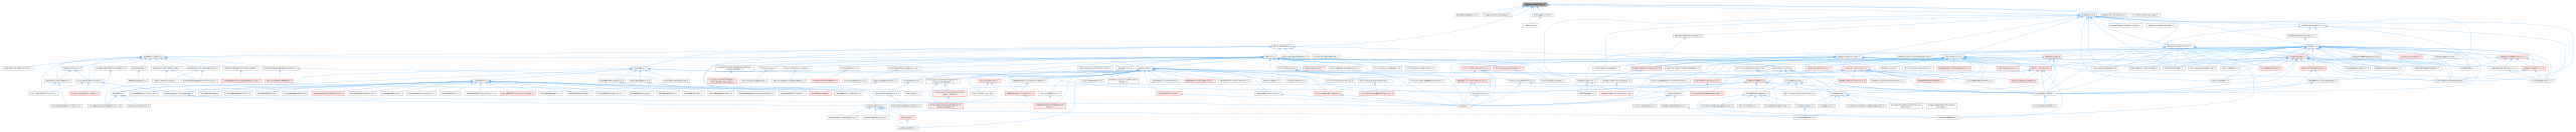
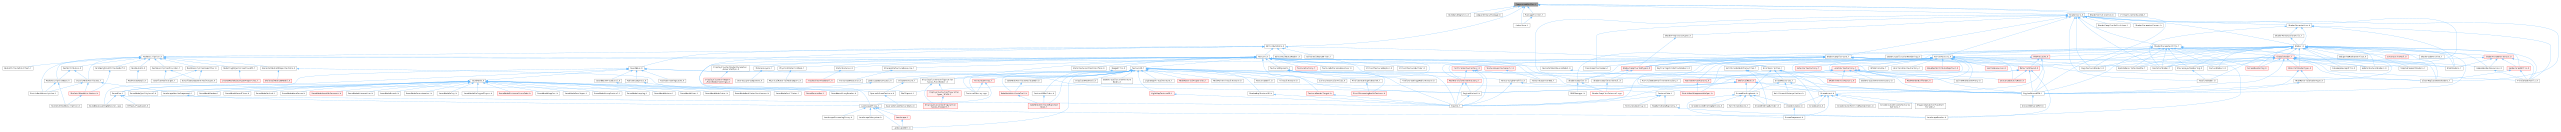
  digraph {
    fontname="Source Code Pro"
    node [color=grey40 fillcolor=white fontname="Source Code Pro" fontsize=10 shape=box style=filled]
    edge [color=steelblue1 dir=back fontname="Source Code Pro" fontsize=10 labelfontname=Helvetica labelfontsize=10 style=solid]
    n1 [color=gray40 fillcolor=grey60 fontcolor=black height=0.2 label="CompressedBuffer.h" width=0.4]
    n2 [height=0.2 label="BulkDataRegistry.h" width=0.4]
    n3 [height=0.2 label="CompactBinaryPackage.h" width=0.4]
    n4 [height=0.2 label="EditorBulkData.h" width=0.4]
    n5 [height=0.2 label="LinkerSave.h" width=0.4]
    n6 [height=0.2 label="PackageTrailer.h" width=0.4]
    n7 [height=0.2 label="ShaderCore.h" width=0.4]
    n8 [height=0.2 label="ShaderSerialization.h" width=0.4]
    n9 [height=0.2 label="VirtualizationSystem.h" width=0.4]
    n10 [height=0.2 label="EditorBulkDataReader.h" width=0.4]
    n11 [height=0.2 label="EditorBulkDataWriter.h" width=0.4]
    n12 [height=0.2 label="HairDescription.h" width=0.4]
    n13 [height=0.2 label="MeshDescription.h" width=0.4]
    n14 [height=0.2 label="SoundWave.h" width=0.4]
    n15 [height=0.2 label="SparseVolumeTexture.h" width=0.4]
    n16 [height=0.2 label="Texture.h" width=0.4]
    n17 [height=0.2 label="EngineSharedPCH.h" width=0.4]
    n18 [height=0.2 label="ClearReplacementShaders.h" width=0.4]
    n19 [height=0.2 label="CopyTextureShaders.h" width=0.4]
    n20 [height=0.2 label="CrossCompilerCommon.h" width=0.4]
    n21 [height=0.2 label="OneColorShader.h" width=0.4]
    n22 [height=0.2 label="ResolveShader.h" width=0.4]
    n23 [height=0.2 label="Shader.h" width=0.4]
    n24 [height=0.2 label="ShaderCompiler.h" width=0.4]
    n25 [height=0.2 label="VertexFactory.h" width=0.4]
    n26 [height=0.2 label="ShaderCompilerCore.h" width=0.4]
    n27 [height=0.2 label="ShaderPreprocessTypes.h" width=0.4]
    n28 [height=0.2 label="ShaderCompilerDefinitions.h" width=0.4]
    n29 [height=0.2 label="ShaderParameterParser.h" width=0.4]
    n30 [height=0.2 label="ShaderParameterUtils.h" width=0.4]
    n31 [height=0.2 label="ShaderPermutation.h" width=0.4]
    n32 [height=0.2 label="UpdateTextureShaders.h" width=0.4]
    n33 [height=0.2 label="GroomAsset.h" width=0.4]
    n34 [height=0.2 label="GroomCache.h" width=0.4]
    n35 [height=0.2 label="GroomBindingAsset.h" width=0.4]
    n36 [height=0.2 label="GroomResources.h" width=0.4]
    n37 [height=0.2 label="MeshAttributePaintTool.h" width=0.4]
    n38 [height=0.2 label="MeshAttributes.h" width=0.4]
    n39 [height=0.2 label="MeshDescriptionBase.h" width=0.4]
    n40 [height=0.2 label="StaticMeshDescription.h" width=0.4]
    n41 [height=0.2 label="StaticMeshAttributes.h" width=0.4]
    n42 [height=0.2 label="MeshAutoUV.h" width=0.4]
    n43 [height=0.2 label="MeshDescriptionCommitter.h" width=0.4]
    n44 [height=0.2 label="MeshDescriptionProvider.h" width=0.4]
    n45 [height=0.2 label="ModelingObjectsCreationAPI.h" width=0.4]
    n46 [height=0.2 label="SkeletalMeshLODImporterData.h" width=0.4]
+   n47 [height=0.2 label="SkeletalMeshSourceModel.h" width=0.4]
    n48 [height=0.2 label="SkinWeightsAttributesRef.h" width=0.4]
    n49 [height=0.2 label="EngineMinimal.h" width=0.4]
    n50 [height=0.2 label="AudioDecompress.h" width=0.4]
    n51 [height=0.2 label="AudioStreamingCache.h" width=0.4]
    n52 [height=0.2 label="SoundCue.h" width=0.4]
    n53 [height=0.2 label="SoundWaveLoadingBehavior.cpp" width=0.4]
    n54 [height=0.2 label="SoundNode.h" width=0.4]
    n55 [height=0.2 label="SoundWaveProcedural.h" width=0.4]
    n56 [height=0.2 label="SparseVolumeTextureData.h" width=0.4]
    n57 [height=0.2 label="LandscapeProxy.h" width=0.4]
    n58 [height=0.2 label="Engine.h" width=0.4]
    n59 [height=0.2 label="CurveLinearColorAtlas.h" width=0.4]
    n60 [height=0.2 label="DisplayClusterConfiguration\lTypes_PostRender.h" width=0.4]
    n61 [height=0.2 label="DisplayClusterShaderParameters\l_GenerateMips.h" width=0.4]
    n62 [height=0.2 label="IStereoLayers.h" width=0.4]
    n63 [height=0.2 label="ImageUtils.h" width=0.4]
    n64 [height=0.2 label="PhysicalMaterialMask.h" width=0.4]
    n65 [height=0.2 label="SlateTextureAtlasInterface.h" width=0.4]
    n66 [height=0.2 label="SlateTextures.h" width=0.4]
    n67 [height=0.2 label="StreamableTextureResource.h" width=0.4]
    n68 [height=0.2 label="Texture2D.h" width=0.4]
    n69 [height=0.2 label="Texture2DDynamic.h" width=0.4]
    n70 [height=0.2 label="TextureCube.h" width=0.4]
    n71 [height=0.2 label="TextureExporterDDS.h" width=0.4]
    n72 [color=red fillcolor="#FFF0F0" height=0.2 label="TextureExporterGeneric.h" width=0.4]
    n73 [color=red fillcolor="#FFF0F0" height=0.2 label="TextureFactory.h" width=0.4]
    n74 [height=0.2 label="TextureReferenceResolver.h" width=0.4]
    n75 [color=red fillcolor="#FFF0F0" height=0.2 label="TextureRenderTarget.h" width=0.4]
    n76 [height=0.2 label="VirtualTextureAdapter.h" width=0.4]
    n77 [height=0.2 label="VirtualTextureBuilder.h" width=0.4]
    n78 [height=0.2 label="GroomComponent.h" width=0.4]
    n79 [height=0.2 label="GroomCreateFollicleMaskOptions.h" width=0.4]
    n80 [height=0.2 label="GroomCreateStrandsTextures\lOptions.h" width=0.4]
    n81 [height=0.2 label="GroomInstance.h" width=0.4]
    n82 [height=0.2 label="NiagaraDataInterfaceHair\lStrands.h" width=0.4]
    n83 [height=0.2 label="GroomBindingBuilder.h" width=0.4]
    n84 [height=0.2 label="GroomCreateBindingOptions.h" width=0.4]
    n85 [height=0.2 label="HairStrandsCore.h" width=0.4]
    n86 [height=0.2 label="HairStrandsInterpolation.h" width=0.4]
    n87 [height=0.2 label="SkeletalMeshDescription.h" width=0.4]
    n88 [height=0.2 label="LandscapeNaniteComponent.h" width=0.4]
    n89 [color=red fillcolor="#FFF0F0" height=0.2 label="SkeletalMeshAttributes.h" width=0.4]
    n90 [height=0.2 label="MeshAutoUVImpl.h" width=0.4]
    n91 [height=0.2 label="DataflowComponentToolTarget.h" width=0.4]
    n92 [height=0.2 label="DataflowToolTarget.h" width=0.4]
    n93 [color=red fillcolor="#FFF0F0" height=0.2 label="CreateMeshObjectTypeProperties.h" width=0.4]
    n94 [height=0.2 label="SkelImport.h" width=0.4]
    n95 [color=red fillcolor="#FFF0F0" height=0.2 label="SkeletalMeshLODModel.h" width=0.4]
    n96 [color=red fillcolor="#FFF0F0" height=0.2 label="SkeletalMesh.h" width=0.4]
    n97 [color=red fillcolor="#FFF0F0" height=0.2 label="Landscape.h" width=0.4]
    n98 [height=0.2 label="LandscapeEdit.h" width=0.4]
    n99 [height=0.2 label="LandscapeRender.h" width=0.4]
    n100 [height=0.2 label="LandscapeStreamingProxy.h" width=0.4]
    n101 [height=0.2 label="LandscapeSubsystem.h" width=0.4]
    n102 [height=0.2 label="UnrealEdSharedPCH.h" width=0.4]
    n103 [height=0.2 label="SoundWaveProxyReader.h" width=0.4]
    n104 [height=0.2 label="BTTask_PlaySound.h" width=0.4]
    n105 [color=red fillcolor="#FFF0F0" height=0.2 label="SoundNodeAssetReferencer.h" width=0.4]
    n106 [height=0.2 label="SoundNodeAttenuation.h" width=0.4]
    n107 [height=0.2 label="SoundNodeBranch.h" width=0.4]
    n108 [height=0.2 label="SoundNodeConcatenator.h" width=0.4]
    n109 [height=0.2 label="SoundNodeDelay.h" width=0.4]
    n110 [height=0.2 label="SoundNodeDialoguePlayer.h" width=0.4]
    n111 [color=red fillcolor="#FFF0F0" height=0.2 label="SoundNodeDistanceCrossFade.h" width=0.4]
    n112 [height=0.2 label="SoundNodeDoppler.h" width=0.4]
    n113 [height=0.2 label="SoundNodeEnveloper.h" width=0.4]
    n114 [height=0.2 label="SoundNodeGroupControl.h" width=0.4]
    n115 [height=0.2 label="SoundNodeLooping.h" width=0.4]
    n116 [height=0.2 label="SoundNodeMature.h" width=0.4]
    n117 [height=0.2 label="SoundNodeMixer.h" width=0.4]
    n118 [height=0.2 label="SoundNodeModulator.h" width=0.4]
    n119 [height=0.2 label="SoundNodeModulatorContinuous.h" width=0.4]
    n120 [height=0.2 label="SoundNodeOscillator.h" width=0.4]
    n121 [height=0.2 label="SoundNodeQualityLevel.h" width=0.4]
    n122 [height=0.2 label="SoundNodeRandom.h" width=0.4]
    n123 [height=0.2 label="SoundNodeSoundClass.h" width=0.4]
    n124 [height=0.2 label="SoundNodeSwitch.h" width=0.4]
    n125 [height=0.2 label="SoundNodeWaveParam.h" width=0.4]
    n126 [color=red fillcolor="#FFF0F0" height=0.2 label="SoundSourceBus.h" width=0.4]
    n127 [color=red fillcolor="#FFF0F0" height=0.2 label="DisplayClusterConfiguration\lTypes_ICVFX.h" width=0.4]
    n128 [color=red fillcolor="#FFF0F0" height=0.2 label="DisplayClusterConfiguration\lTypes_Viewport.h" width=0.4]
    n129 [color=red fillcolor="#FFF0F0" height=0.2 label="DisplayClusterViewport\l_PostRenderSettings.h" width=0.4]
    n130 [height=0.2 label="StereoLayerComponent.h" width=0.4]
    n131 [height=0.2 label="Texture2DArray.cpp" width=0.4]
    n132 [height=0.2 label="PhysicalMaterialMaskImport.h" width=0.4]
    n133 [color=red fillcolor="#FFF0F0" height=0.2 label="TrackEditorThumbnail.h" width=0.4]
    n134 [height=0.2 label="Texture2DResource.h" width=0.4]
    n135 [color=red fillcolor="#FFF0F0" height=0.2 label="BakeMeshAttributeMapsTool\lBase.h" width=0.4]
    n136 [color=red fillcolor="#FFF0F0" height=0.2 label="BakeMeshAttributeTool.h" width=0.4]
    n137 [height=0.2 label="BakeMeshAttributeToolCommon.h" width=0.4]
    n138 [height=0.2 label="DisplaceMeshTool.h" width=0.4]
    n139 [height=0.2 label="GeometryCollectionTexture\lNodes.h" width=0.4]
    n140 [height=0.2 label="LandscapeDataAccess.h" width=0.4]
    n141 [color=red fillcolor="#FFF0F0" height=0.2 label="LightMapTexture2D.h" width=0.4]
    n142 [height=0.2 label="LightmapVirtualTexture.h" width=0.4]
    n143 [color=red fillcolor="#FFF0F0" height=0.2 label="MeshMaterialProperties.h" width=0.4]
    n144 [height=0.2 label="MeshPaintVirtualTexture.h" width=0.4]
    n145 [height=0.2 label="ShadowMapTexture2D.h" width=0.4]
    n146 [color=red fillcolor="#FFF0F0" height=0.2 label="Texture2DArray.h" width=0.4]
    n147 [height=0.2 label="Texture2DBuilder.h" width=0.4]
    n148 [height=0.2 label="Texture2DUtil.h" width=0.4]
    n149 [height=0.2 label="TextureLightProfile.h" width=0.4]
    n150 [height=0.2 label="VirtualTexture.h" width=0.4]
    n151 [height=0.2 label="VolumeTexture.h" width=0.4]
    n152 [height=0.2 label="PixelStreaming2MediaTexture.h" width=0.4]
    n153 [color=red fillcolor="#FFF0F0" height=0.2 label="PixelStreamingMediaTexture.h" width=0.4]
    n154 [height=0.2 label="PixelStreamingVideoSink.h" width=0.4]
    n155 [height=0.2 label="MapBuildDataRegistry.h" width=0.4]
    n156 [height=0.2 label="TextureCubeArray.h" width=0.4]
    n157 [height=0.2 label="UpdateDescriptorHandle.h" width=0.4]
    n158 [height=0.2 label="BinkShaders.h" width=0.4]
    n159 [height=0.2 label="CommonRenderResources.h" width=0.4]
    n160 [height=0.2 label="PixelShaderUtils.h" width=0.4]
    n161 [height=0.2 label="CubemapUnwrapUtils.h" width=0.4]
    n162 [height=0.2 label="DebugViewModeInterface.h" width=0.4]
    n163 [color=red fillcolor="#FFF0F0" height=0.2 label="GlobalShader.h" width=0.4]
    n164 [color=red fillcolor="#FFF0F0" height=0.2 label="MaterialShaderType.h" width=0.4]
    n165 [height=0.2 label="MeshMaterialShaderType.h" width=0.4]
    n166 [height=0.2 label="OculusShaders.h" width=0.4]
    n167 [color=red fillcolor="#FFF0F0" height=0.2 label="ScreenRendering.h" width=0.4]
    n168 [height=0.2 label="SimpleElementShaders.h" width=0.4]
    n169 [height=0.2 label="StereoLayerRendering.h" width=0.4]
    n170 [height=0.2 label="HairStrandsMeshProjection.h" width=0.4]
    n171 [color=red fillcolor="#FFF0F0" height=0.2 label="InteractiveTool.h" width=0.4]
    n172 [color=red fillcolor="#FFF0F0" height=0.2 label="MaterialShared.h" width=0.4]
    n173 [color=red fillcolor="#FFF0F0" height=0.2 label="PSOPrecache.h" width=0.4]
    n174 [color=red fillcolor="#FFF0F0" height=0.2 label="RenderGraphUtils.h" width=0.4]
    n175 [height=0.2 label="ShaderCodeArchive.h" width=0.4]
    n176 [color=red fillcolor="#FFF0F0" height=0.2 label="ShaderCompilerJobTypes.h" width=0.4]
    n177 [color=red fillcolor="#FFF0F0" height=0.2 label="ShaderParameterStruct.h" width=0.4]
    n178 [height=0.2 label="ODSCManager.h" width=0.4]
    n179 [color=red height=0.2 label="ShaderCompilerInternal.cpp" width=0.4]
    n180 [color=red fillcolor="#FFF0F0" height=0.2 label="InstancedStaticMesh.h" width=0.4]
    n181 [color=red fillcolor="#FFF0F0" height=0.2 label="StaticMeshComponentHelper.h" width=0.4]
    n182 [height=0.2 label="GPUSkinCache.h" width=0.4]
    n183 [color=red fillcolor="#FFF0F0" height=0.2 label="GPUSkinVertexFactory.h" width=0.4]
    n184 [height=0.2 label="GeometryCacheVertexFactory.h" width=0.4]
    n185 [height=0.2 label="HairCardsVertexFactory.h" width=0.4]
    n186 [color=red fillcolor="#FFF0F0" height=0.2 label="BakeMeshAttributeMapsTool.h" width=0.4]
    n187 [color=red fillcolor="#FFF0F0" height=0.2 label="LocalVertexFactory.h" width=0.4]
    n188 [color=red fillcolor="#FFF0F0" height=0.2 label="MeshRenderBufferSet.h" width=0.4]
    n189 [color=red fillcolor="#FFF0F0" height=0.2 label="NaniteVertexFactory.h" width=0.4]
    n190 [height=0.2 label="SplineMeshSceneProxy.h" width=0.4]
    n191 [color=red fillcolor="#FFF0F0" height=0.2 label="MeshParticleVertexFactory.h" width=0.4]
    n192 [color=red fillcolor="#FFF0F0" height=0.2 label="NaniteResources.h" width=0.4]
    n193 [height=0.2 label="ParticleBeamTrailVertexFactory.h" width=0.4]
    n194 [color=red fillcolor="#FFF0F0" height=0.2 label="ParticleVertexFactory.h" width=0.4]
    n195 [color=red fillcolor="#FFF0F0" height=0.2 label="WaterVertexFactory.h" width=0.4]
    n196 [height=0.2 label="ShaderCompilerInternal.h" width=0.4]
    n197 [height=0.2 label="RayTracingValidationShaders.h" width=0.4]
    n198 [height=0.2 label="GeometryCollectionRendering.h" width=0.4]
    n199 [height=0.2 label="ShaderPermutationUtils.h" width=0.4]
    n1 -> n2
    n1 -> n3
    n1 -> n4
    n1 -> n5
    n1 -> n6
    n1 -> n7
    n1 -> n8
    n1 -> n9
    n4 -> n10
    n4 -> n11
    n4 -> n12
    n4 -> n13
    n4 -> n14
    n4 -> n15
    n4 -> n16
    n6 -> n5
    n7 -> n17
    n7 -> n18
    n7 -> n19
    n7 -> n20
    n7 -> n21
    n7 -> n22
    n7 -> n23
    n7 -> n24
    n7 -> n25
    n7 -> n26
    n7 -> n27
    n7 -> n28
    n7 -> n29
    n7 -> n30
    n7 -> n31
    n7 -> n32
    n12 -> n33
    n12 -> n34
    n12 -> n35
    n12 -> n36
    n13 -> n12
    n13 -> n37
    n13 -> n38
    n13 -> n39
    n13 -> n40
    n13 -> n41
    n13 -> n42
    n13 -> n43
    n13 -> n44
    n13 -> n45
    n13 -> n46
+   n13 -> n47
    n13 -> n48
    n14 -> n17
    n14 -> n49
    n14 -> n50
    n14 -> n51
    n14 -> n52
    n14 -> n53
    n14 -> n54
    n14 -> n55
    n15 -> n56
    n16 -> n17
    n16 -> n57
    n16 -> n58
    n16 -> n59
    n16 -> n60
    n16 -> n61
    n16 -> n62
    n16 -> n63
    n16 -> n64
    n16 -> n65
    n16 -> n66
    n16 -> n67
    n16 -> n68
    n16 -> n69
    n16 -> n70
    n16 -> n71
    n16 -> n72
    n16 -> n73
    n16 -> n74
    n16 -> n75
    n16 -> n76
    n16 -> n77
    n17 -> n102
    n23 -> n17
    n23 -> n18
    n23 -> n19
    n23 -> n21
    n23 -> n22
    n23 -> n24
    n23 -> n25
    n23 -> n32
    n23 -> n157
    n23 -> n158
    n23 -> n159
    n23 -> n160
    n23 -> n161
    n23 -> n162
    n23 -> n163
    n23 -> n164
    n23 -> n165
    n23 -> n166
    n23 -> n167
    n23 -> n168
    n23 -> n169
    n23 -> n170
    n23 -> n171
    n23 -> n172
    n23 -> n173
    n23 -> n174
    n23 -> n175
    n23 -> n176
    n23 -> n177
    n24 -> n178
    n24 -> n179
    n25 -> n17
    n25 -> n99
    n25 -> n172
    n25 -> n176
    n25 -> n180
    n25 -> n181
    n25 -> n182
    n25 -> n183
    n25 -> n184
    n25 -> n185
    n25 -> n186
    n25 -> n187
    n25 -> n188
    n25 -> n189
    n25 -> n190
    n25 -> n191
    n25 -> n192
    n25 -> n193
    n25 -> n194
    n25 -> n195
    n26 -> n18
    n26 -> n19
    n26 -> n20
    n26 -> n24
    n26 -> n32
    n26 -> n157
    n26 -> n172
    n26 -> n176
    n26 -> n191
    n26 -> n196
    n26 -> n197
    n27 -> n176
    n30 -> n17
    n30 -> n18
    n30 -> n19
    n30 -> n21
    n30 -> n157
    n30 -> n158
    n30 -> n163
    n30 -> n166
    n30 -> n167
    n30 -> n169
    n30 -> n198
    n31 -> n21
    n31 -> n23
    n31 -> n158
    n31 -> n160
    n31 -> n199
    n33 -> n34
    n33 -> n78
    n33 -> n79
    n33 -> n80
    n33 -> n81
    n33 -> n82
    n35 -> n78
    n35 -> n81
    n35 -> n83
    n35 -> n84
    n35 -> n85
    n36 -> n33
    n36 -> n35
    n36 -> n86
    n38 -> n39
    n38 -> n41
    n39 -> n40
    n39 -> n87
    n41 -> n40
    n41 -> n88
    n41 -> n89
    n42 -> n90
    n43 -> n91
    n43 -> n92
    n44 -> n91
    n44 -> n92
    n45 -> n93
    n46 -> n94
    n46 -> n95
+   n47 -> n96
    n48 -> n89
    n49 -> n58
    n50 -> n103
    n52 -> n53
    n52 -> n58
    n52 -> n104
    n54 -> n52
    n54 -> n105
    n54 -> n106
    n54 -> n107
    n54 -> n108
    n54 -> n109
    n54 -> n110
    n54 -> n111
    n54 -> n112
    n54 -> n113
    n54 -> n114
    n54 -> n115
    n54 -> n116
    n54 -> n117
    n54 -> n118
    n54 -> n119
    n54 -> n120
    n54 -> n121
    n54 -> n122
    n54 -> n123
    n54 -> n124
    n54 -> n125
    n55 -> n126
    n57 -> n97
    n57 -> n98
    n57 -> n99
    n57 -> n100
    n57 -> n101
    n60 -> n127
    n60 -> n128
    n61 -> n129
    n62 -> n130
    n63 -> n131
    n64 -> n132
    n66 -> n133
    n67 -> n134
    n68 -> n17
    n68 -> n49
    n68 -> n59
    n68 -> n60
    n68 -> n98
    n68 -> n131
    n68 -> n135
    n68 -> n136
    n68 -> n137
    n68 -> n138
    n68 -> n139
    n68 -> n140
    n68 -> n141
    n68 -> n142
    n68 -> n143
    n68 -> n144
    n68 -> n145
    n68 -> n146
    n68 -> n147
    n68 -> n148
    n68 -> n149
    n68 -> n150
    n68 -> n151
    n69 -> n58
    n69 -> n152
    n69 -> n153
    n69 -> n154
    n70 -> n58
    n70 -> n155
    n70 -> n156
    n72 -> n71
    n75 -> n58
    n81 -> n78
    n88 -> n57
+   n89 -> n87
    n96 -> n17
    n96 -> n33
    n96 -> n35
    n96 -> n49
    n96 -> n94
    n97 -> n98
    n127 -> n128
    n136 -> n135
    n137 -> n136
    n140 -> n88
    n141 -> n58
    n145 -> n58
    n146 -> n57
    n146 -> n131
    n147 -> n135
    n149 -> n17
    n149 -> n58
    n151 -> n15
    n154 -> n153
    n155 -> n99
    n159 -> n160
    n163 -> n17
    n163 -> n18
    n163 -> n19
    n163 -> n21
-   n163 -> n22
+   n169 -> n22
    n163 -> n32
    n163 -> n157
    n163 -> n158
    n163 -> n159
    n163 -> n160
    n163 -> n161
    n163 -> n164
    n163 -> n166
    n163 -> n167
    n163 -> n168
    n163 -> n169
    n164 -> n17
    n164 -> n165
    n165 -> n17
    n170 -> n36
    n170 -> n83
    n172 -> n17
    n172 -> n49
    n172 -> n58
    n172 -> n99
    n172 -> n180
    n173 -> n33
    n173 -> n172
    n173 -> n181
    n174 -> n18
    n174 -> n160
    n176 -> n24
    n176 -> n196
    n177 -> n21
    n177 -> n158
    n177 -> n159
    n177 -> n160
    n177 -> n174
    n187 -> n17
    n187 -> n58
    n187 -> n180
    n187 -> n183
    n187 -> n184
    n187 -> n188
    n187 -> n189
    n187 -> n190
    n189 -> n181
    n191 -> n49
    n191 -> n58
    n194 -> n49
    n194 -> n58
    n194 -> n191
    n194 -> n193
    n196 -> n179
    n199 -> n23
  }
